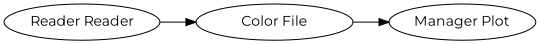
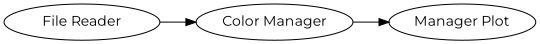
  digraph {
    fontname=Montserrat
    rankdir=LR
    node [fontname=Montserrat]
    edge [fontname=Montserrat]
-   n1 [label="Reader Reader"]
-   n2 [label="Color File"]
+   n1 [label="File Reader"]
+   n2 [label="Color Manager"]
    n3 [label="Manager Plot"]
    n1 -> n2
    n2 -> n3
  }
